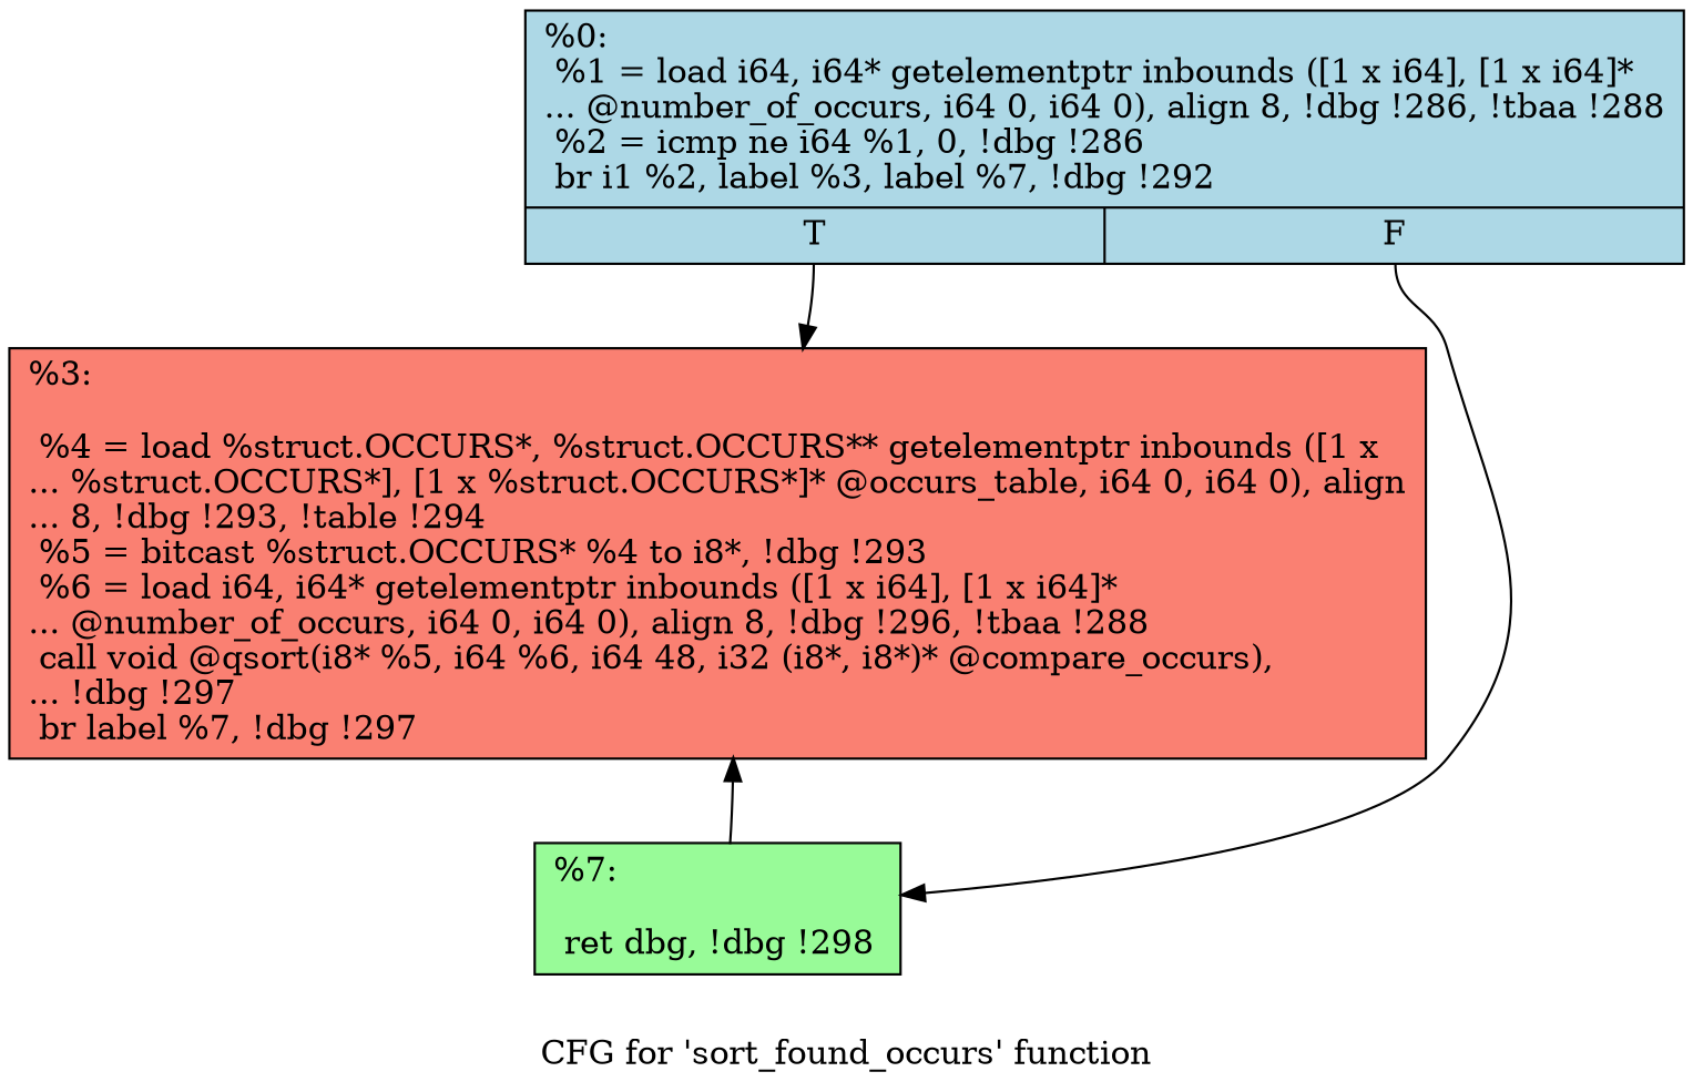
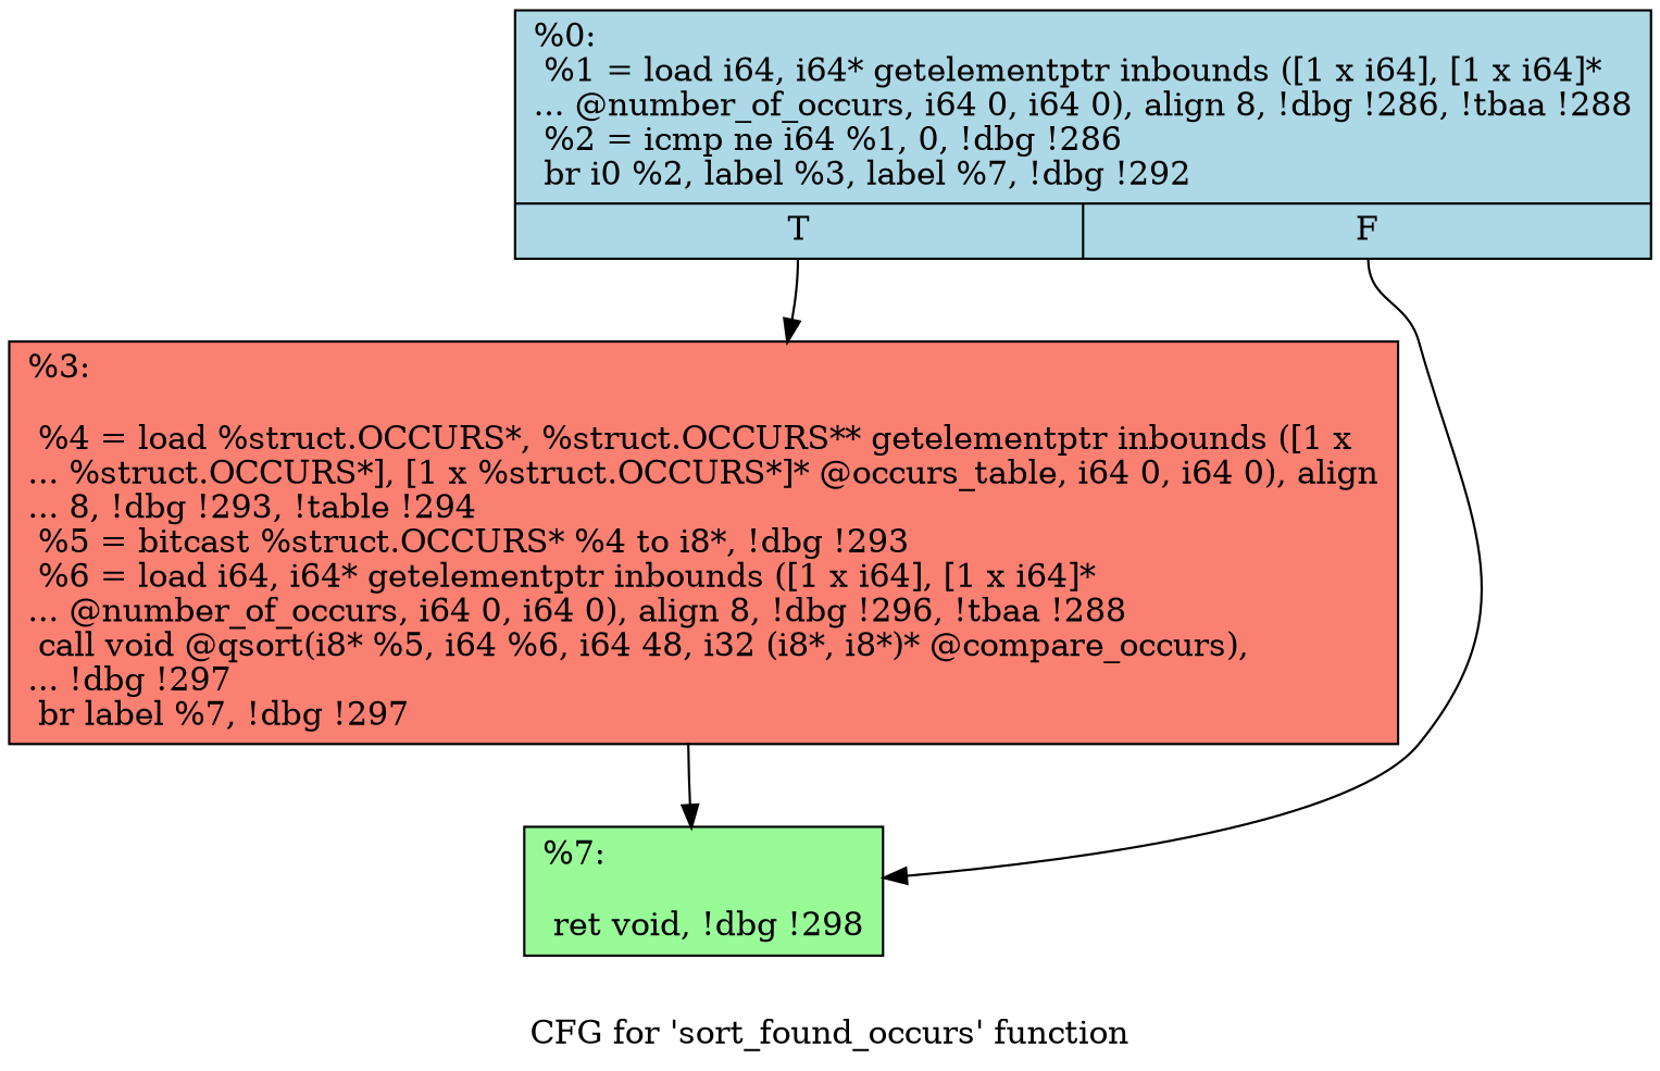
  digraph {
    label="CFG for 'sort_found_occurs' function"
    node [shape=record style=filled]
-   n1 [fillcolor=lightblue label="{%0:\l  %1 = load i64, i64* getelementptr inbounds ([1 x i64], [1 x i64]*\l... @number_of_occurs, i64 0, i64 0), align 8, !dbg !286, !tbaa !288\l  %2 = icmp ne i64 %1, 0, !dbg !286\l  br i1 %2, label %3, label %7, !dbg !292\l|{<s0>T|<s1>F}}"]
+   n1 [fillcolor=lightblue label="{%0:\l  %1 = load i64, i64* getelementptr inbounds ([1 x i64], [1 x i64]*\l... @number_of_occurs, i64 0, i64 0), align 8, !dbg !286, !tbaa !288\l  %2 = icmp ne i64 %1, 0, !dbg !286\l  br i0 %2, label %3, label %7, !dbg !292\l|{<s0>T|<s1>F}}"]
    n2 [fillcolor=salmon label="{%3:\l\l  %4 = load %struct.OCCURS*, %struct.OCCURS** getelementptr inbounds ([1 x\l... %struct.OCCURS*], [1 x %struct.OCCURS*]* @occurs_table, i64 0, i64 0), align\l... 8, !dbg !293, !table !294\l  %5 = bitcast %struct.OCCURS* %4 to i8*, !dbg !293\l  %6 = load i64, i64* getelementptr inbounds ([1 x i64], [1 x i64]*\l... @number_of_occurs, i64 0, i64 0), align 8, !dbg !296, !tbaa !288\l  call void @qsort(i8* %5, i64 %6, i64 48, i32 (i8*, i8*)* @compare_occurs),\l... !dbg !297\l  br label %7, !dbg !297\l}"]
-   n3 [fillcolor=palegreen label="{%7:\l\l  ret dbg, !dbg !298\l}"]
+   n3 [fillcolor=palegreen label="{%7:\l\l  ret void, !dbg !298\l}"]
    n1 -> n2 [tailport=s0]
    n1 -> n3 [tailport=s1]
-   n3 -> n2
+   n2 -> n3
  }
